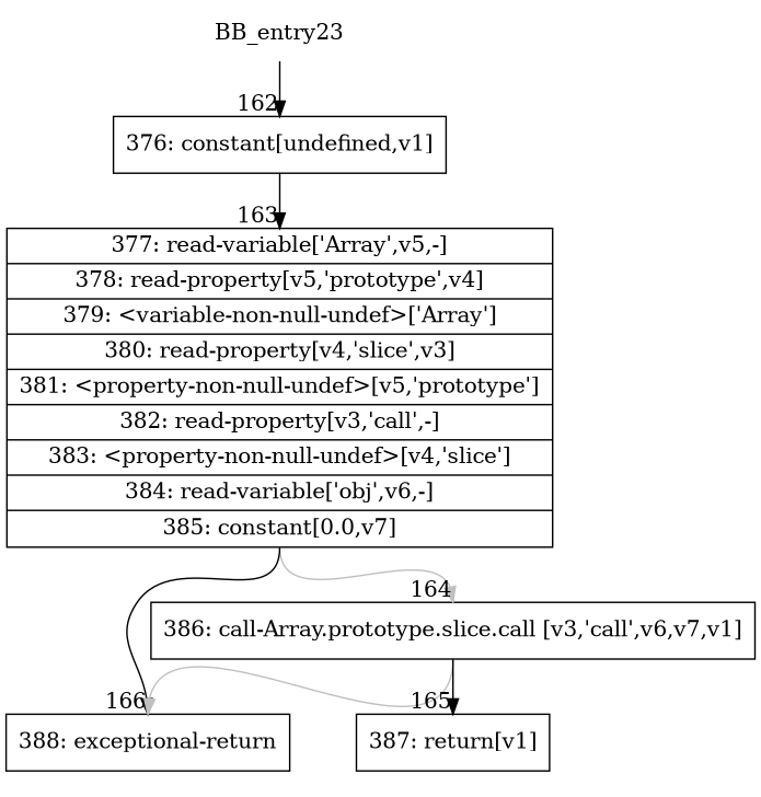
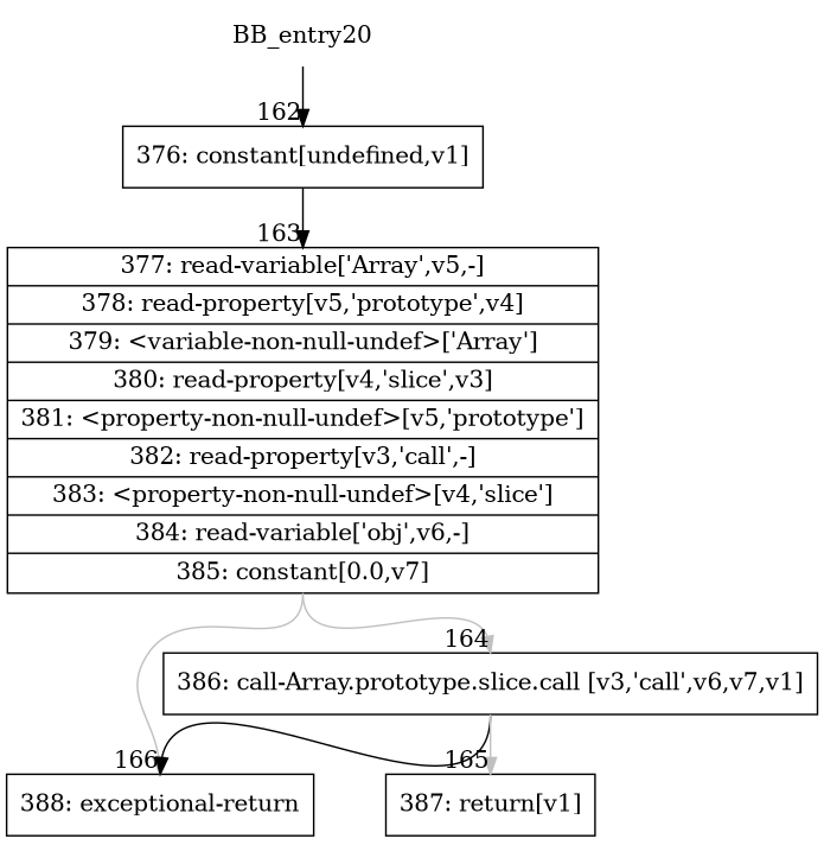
  digraph {
    rankdir=TD
    node [shape=record]
    edge [headport=n tailport=s]
-   BB_entry20 [shape=none label=BB_entry23]
+   BB_entry20 [shape=none]
    n2 [label="{376: constant[undefined,v1]}"]
    n3 [label="{377: read-variable['Array',v5,-]|378: read-property[v5,'prototype',v4]|379: \<variable-non-null-undef\>['Array']|380: read-property[v4,'slice',v3]|381: \<property-non-null-undef\>[v5,'prototype']|382: read-property[v3,'call',-]|383: \<property-non-null-undef\>[v4,'slice']|384: read-variable['obj',v6,-]|385: constant[0.0,v7]}"]
    n4 [label="{386: call-Array.prototype.slice.call [v3,'call',v6,v7,v1]}"]
    n5 [label="{388: exceptional-return}"]
    n6 [label="{387: return[v1]}"]
    BB_entry20 -> n2 [headlabel="    162"]
    n2 -> n3 [headlabel="      163"]
    n3 -> n4 [color=gray headlabel="      164"]
-   n3 -> n5 [color=black headlabel="      166"]
-   n4 -> n5 [color=gray]
-   n4 -> n6 [headlabel="      165"]
+   n3 -> n5 [color=gray headlabel="      166"]
+   n4 -> n5 [color=black]
+   n4 -> n6 [headlabel="      165" color=gray]
  }
